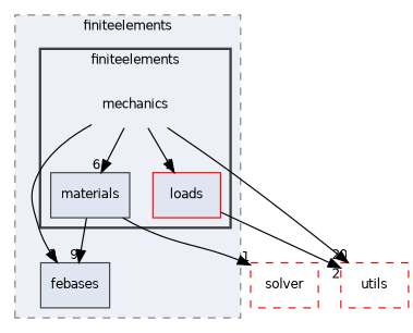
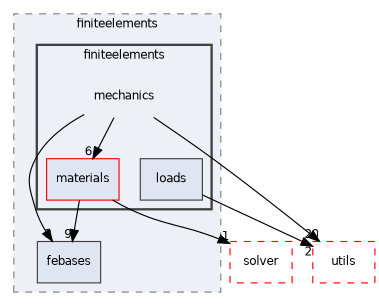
  digraph {
    compound=true
    node [fontname=Helvetica fontsize=10 shape=box color=grey25 fillcolor="#dfe5f1" style="filled,"]
    edge [fontname=Helvetica fontsize=10 headlabel=2 labeldistance=1.5 labelfontname=Helvetica labelfontsize=10]
    n1 [label=mechanics shape=plaintext color="" fillcolor="" style=""]
-   n2 [color=red label=loads]
-   n3 [label=materials]
+   n2 [label=loads]
+   n3 [color=red label=materials]
    n4 [label=febases]
    n5 [color=red fillcolor="#edf0f7" label=utils style="dashed,"]
    n6 [color=red fillcolor="#edf0f7" label=solver style="dashed,"]
    subgraph cluster_1 {
      bgcolor="#edf0f7"
      fontname=Helvetica
      fontsize=10
      label=finiteelements
      pencolor=grey50
      style="filled,dashed,"
      n4
      subgraph cluster_2 {
        bgcolor="#edf0f7"
        fontname=Helvetica
        fontsize=10
        label=finiteelements
        pencolor=grey25
        style="filled,bold,"
        n1
        n2
        n3
      }
    }
-   n1 -> n2
    n1 -> n3 [headlabel=6]
    n1 -> n4 [headlabel=3]
    n1 -> n5 [headlabel=20]
    n2 -> n5
    n3 -> n4 [headlabel=9]
    n3 -> n6 [headlabel=1]
  }
